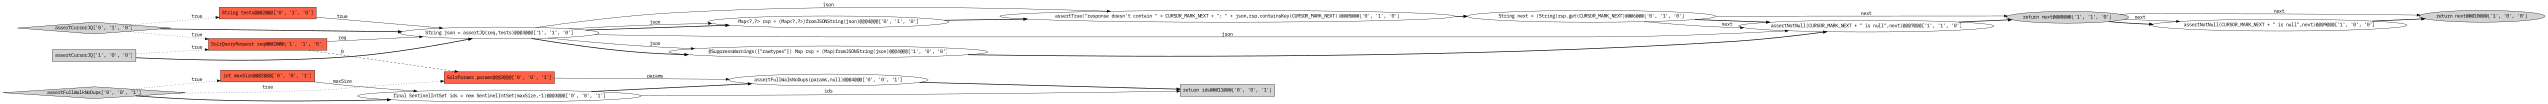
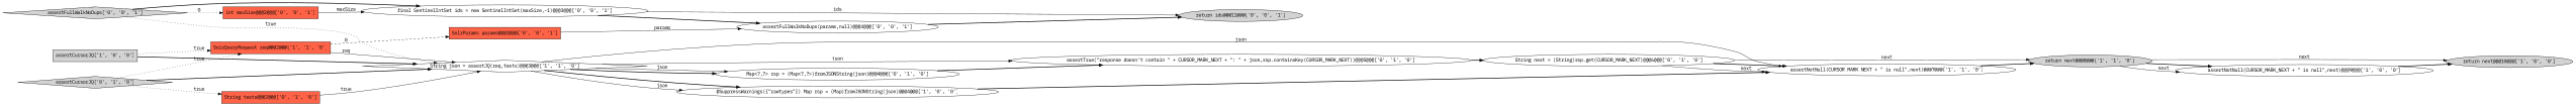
  digraph {
    fontname="IBM Plex Mono"
    rankdir=LR
    node [fillcolor=white fontname="IBM Plex Mono" shape=ellipse style=filled]
    edge [fontname="IBM Plex Mono" style=bold]
    n1 [fillcolor=lightgray label="return next@@@10@@@['1', '0', '0']"]
    n2 [fillcolor=lightgray label="assertCursorJQ['0', '1', '0']" shape=diamond]
-   n3 [label="String json = assertJQ(req,tests)@@@3@@@['1', '1', '0']"]
+   n3 [label="String json = assertJQ(req,tests)@@@3@@@['1', '1', '0']" shape=diamond]
    n4 [fillcolor=tomato label="String tests@@@2@@@['0', '1', '0']" shape=box]
    n5 [fillcolor=tomato label="SolrQueryRequest req@@@2@@@['1', '1', '0']" shape=box]
    n6 [label="assertNotNull(CURSOR_MARK_NEXT + \" is null\",next)@@@7@@@['1', '1', '0']"]
    n7 [label="Map<?,?> rsp = (Map<?,?>)fromJSONString(json)@@@4@@@['0', '1', '0']"]
    n8 [label="assertTrue(\"response doesn't contain \" + CURSOR_MARK_NEXT + \": \" + json,rsp.containsKey(CURSOR_MARK_NEXT))@@@5@@@['0', '1', '0']"]
    n9 [label="@SuppressWarnings({\"rawtypes\"}) Map rsp = (Map)fromJSONString(json)@@@4@@@['1', '0', '0']"]
    n10 [fillcolor=tomato label="SolrParams params@@@2@@@['0', '0', '1']" shape=box]
    n11 [fillcolor=lightgray label="return next@@@8@@@['1', '1', '0']"]
    n12 [label="assertNotNull(CURSOR_MARK_NEXT + \" is null\",next)@@@9@@@['1', '0', '0']"]
    n13 [label="String next = (String)rsp.get(CURSOR_MARK_NEXT)@@@6@@@['0', '1', '0']"]
    n14 [label="final SentinelIntSet ids = new SentinelIntSet(maxSize,-1)@@@3@@@['0', '0', '1']"]
    n15 [label="assertFullWalkNoDups(params,null)@@@4@@@['0', '0', '1']"]
-   n16 [fillcolor=lightgray label="return ids@@@11@@@['0', '0', '1']" shape=box]
+   n16 [fillcolor=lightgray label="return ids@@@11@@@['0', '0', '1']"]
    n17 [fillcolor=lightgray label="assertCursorJQ['1', '0', '0']" shape=box]
    n18 [fillcolor=lightgray label="assertFullWalkNoDups['0', '0', '1']" shape=diamond]
    n19 [fillcolor=tomato label="int maxSize@@@2@@@['0', '0', '1']" shape=box]
    n2 -> n3
    n2 -> n4 [label=true style=dotted]
    n2 -> n5 [label=true style=dotted]
    n3 -> n6 [label=json style=solid]
    n3 -> n7
    n3 -> n7 [label=json style=solid]
    n3 -> n8 [label=json style=solid]
    n3 -> n9
    n3 -> n9 [label=json style=solid]
    n4 -> n3 [label=true style=solid]
    n5 -> n3 [label=req style=solid]
    n5 -> n10 [label=0 style=dashed]
    n6 -> n11
    n7 -> n8
    n8 -> n13
    n9 -> n6
    n10 -> n15 [label=params style=solid]
    n11 -> n1 [label=next style=solid]
    n11 -> n12
    n11 -> n12 [label=next style=solid]
    n12 -> n1
    n13 -> n6
    n13 -> n6 [label=next style=solid]
    n13 -> n11 [label=next style=solid]
    n14 -> n15
    n14 -> n16 [label=ids style=solid]
    n15 -> n16
    n17 -> n3
    n17 -> n5 [label=true style=dotted]
-   n18 -> n10 [label=true style=dotted]
+   n18 -> n3 [label=true style=dotted]
    n18 -> n14
-   n18 -> n19 [label=true style=dotted]
+   n18 -> n19 [label=0 style=dotted]
    n19 -> n14 [label=maxSize style=solid]
  }
